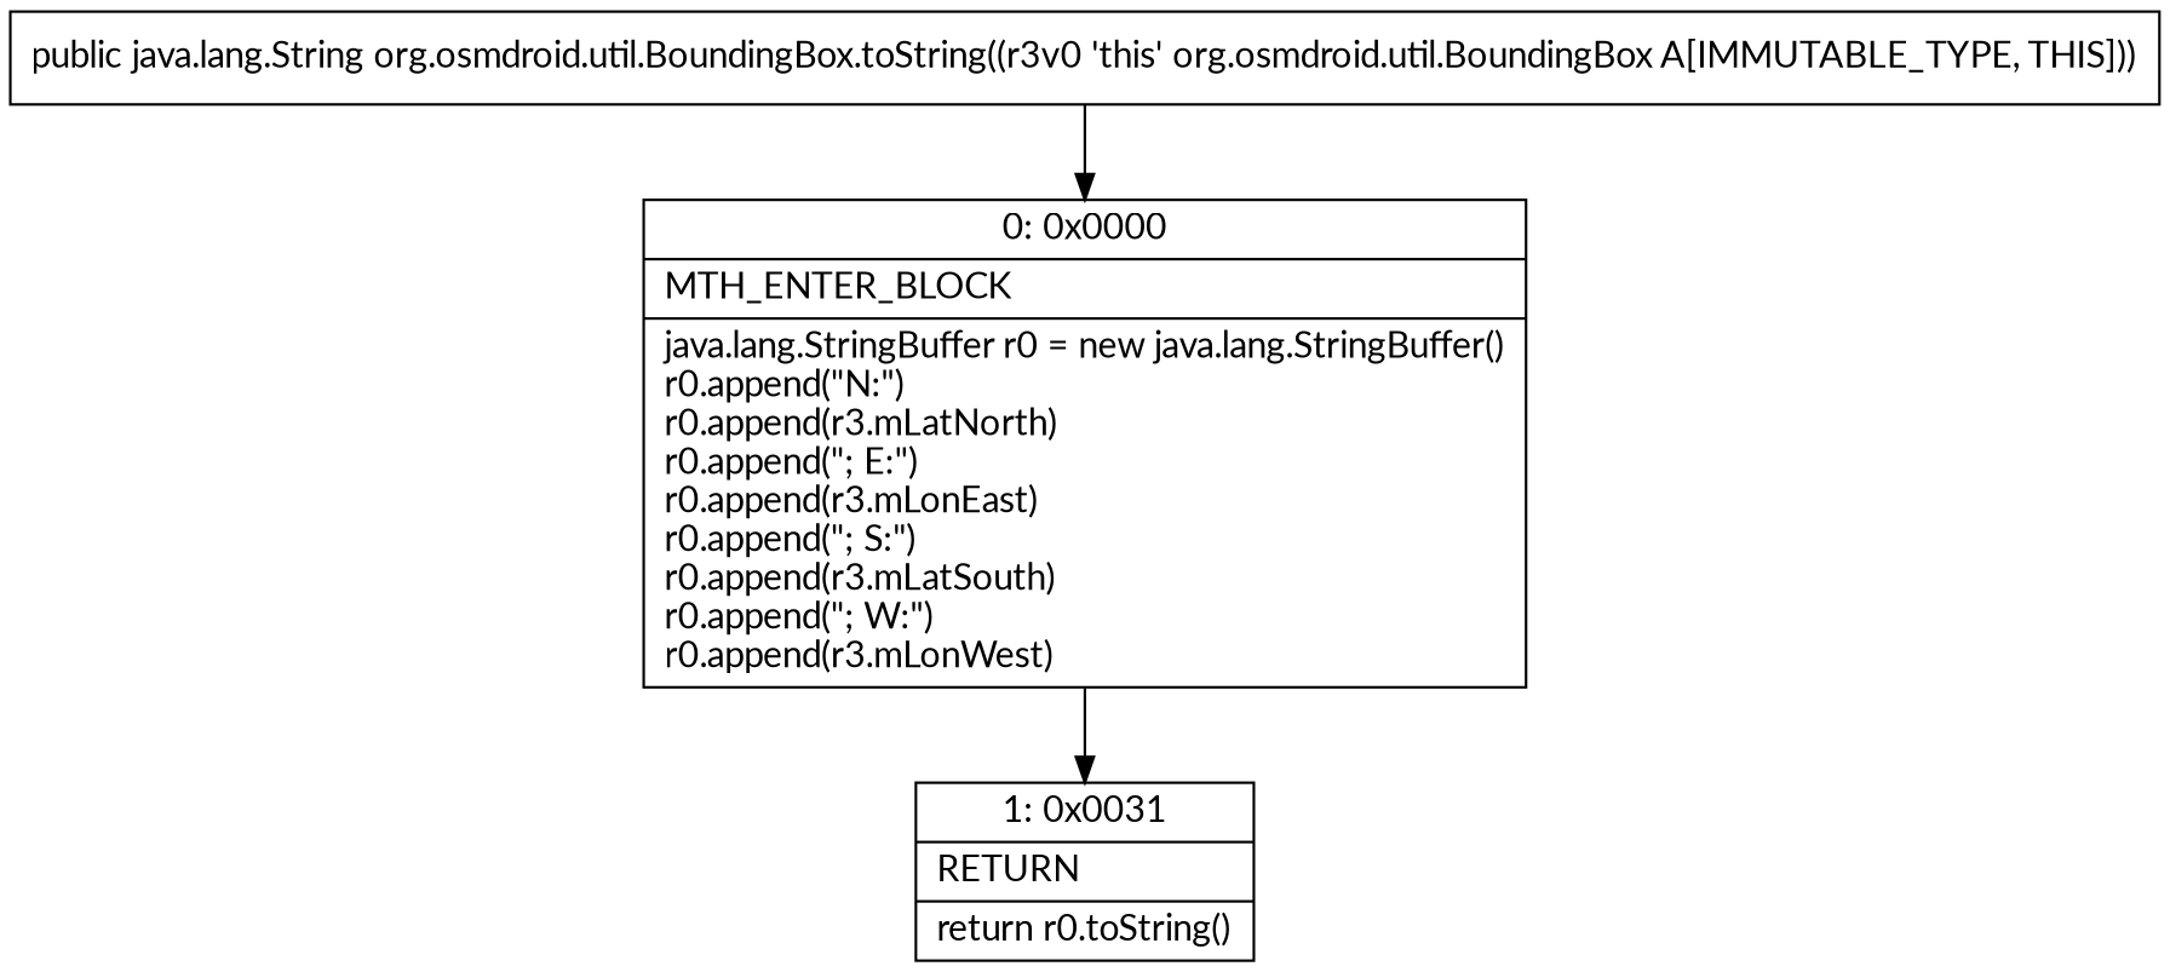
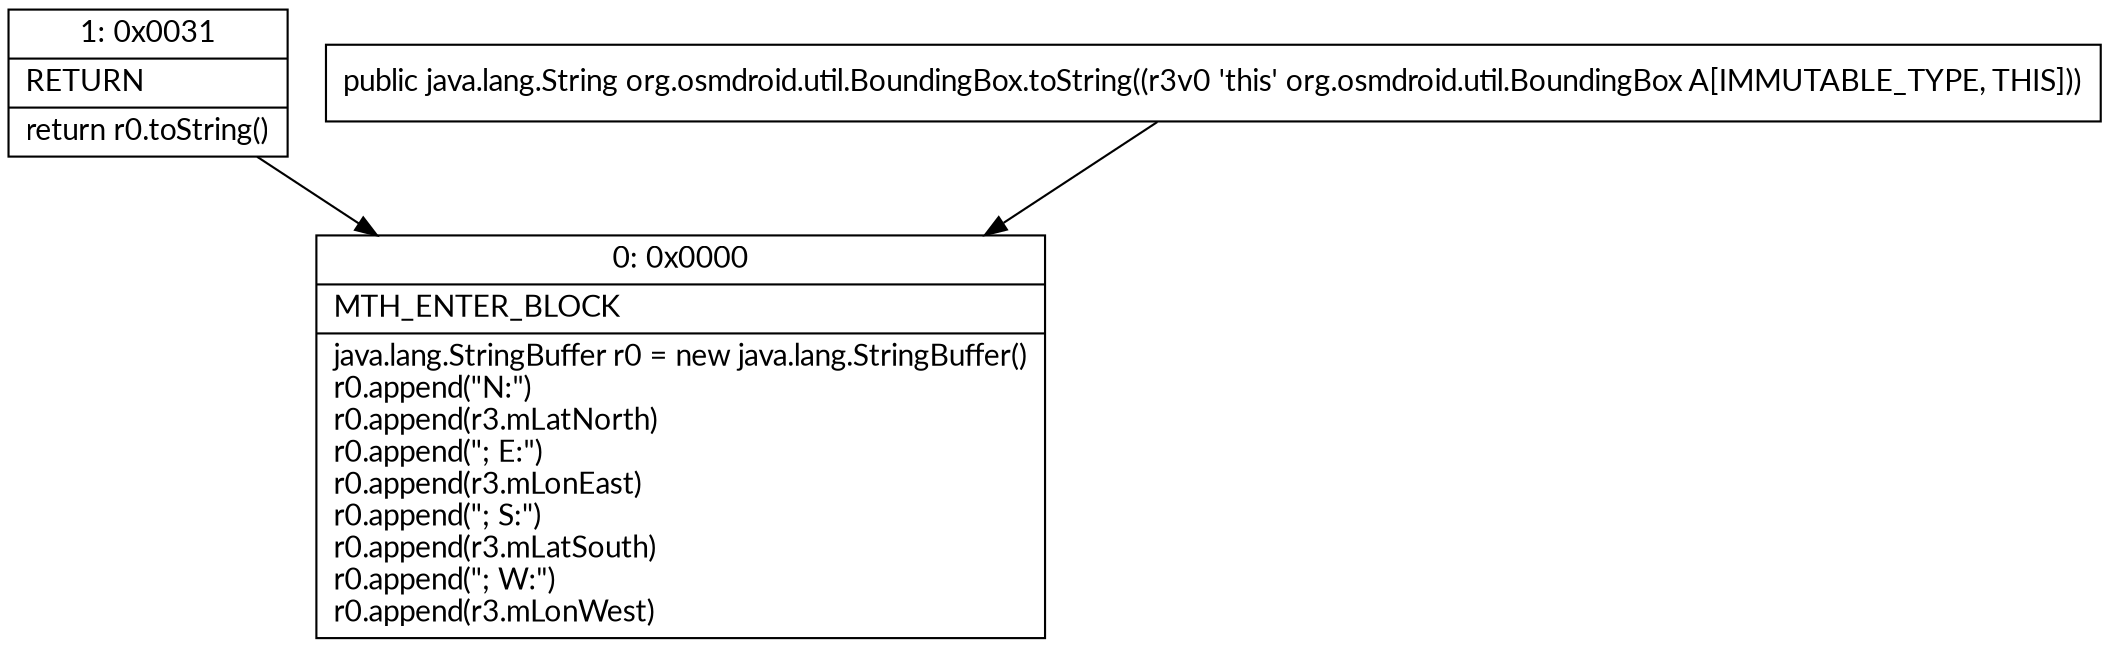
  digraph {
    fontname=Lato
    node [shape=record fontname=Lato]
    edge [fontname=Lato]
    n1 [label="{0\:\ 0x0000|MTH_ENTER_BLOCK\l|java.lang.StringBuffer r0 = new java.lang.StringBuffer()\lr0.append(\"N:\")\lr0.append(r3.mLatNorth)\lr0.append(\"; E:\")\lr0.append(r3.mLonEast)\lr0.append(\"; S:\")\lr0.append(r3.mLatSouth)\lr0.append(\"; W:\")\lr0.append(r3.mLonWest)\l}"]
    n2 [label="{1\:\ 0x0031|RETURN\l|return r0.toString()\l}"]
    n3 [label="{public java.lang.String org.osmdroid.util.BoundingBox.toString((r3v0 'this' org.osmdroid.util.BoundingBox A[IMMUTABLE_TYPE, THIS])) }"]
-   n1 -> n2
+   n2 -> n1
    n3 -> n1
  }
